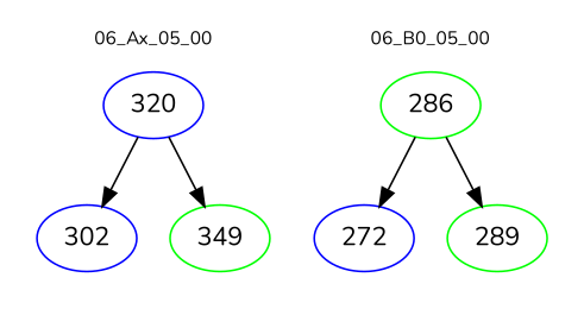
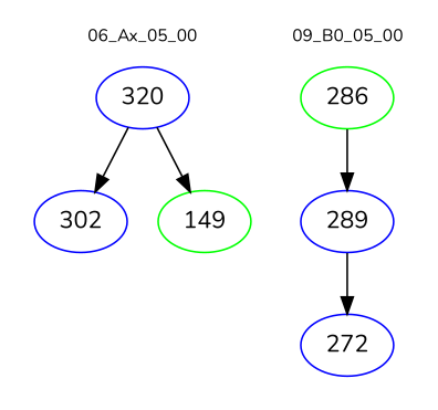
  digraph {
    fontname=Nunito
    node [color=blue fontname=Nunito]
    edge [color=black fontname=Nunito]
    n1 [label=320]
    n2 [label=302]
-   n3 [color=green label=349]
+   n3 [color=green label=149]
    n4 [color=green label=286]
    n5 [label=272]
-   n6 [color=green label=289]
+   n6 [label=289]
    subgraph cluster_1 {
      color=white
      fontsize=10
      label="06_Ax_05_00"
      n1
      n2
      n3
    }
    subgraph cluster_2 {
      color=white
      fontsize=10
-     label="06_B0_05_00"
+     label="09_B0_05_00"
      n4
      n5
      n6
    }
    n1 -> n2
    n1 -> n3
-   n4 -> n5
+   n6 -> n5
    n4 -> n6
  }
